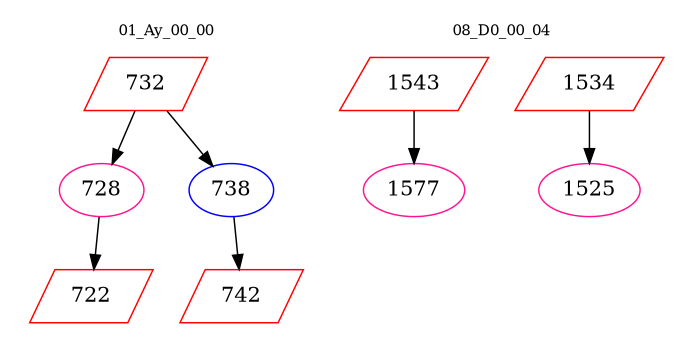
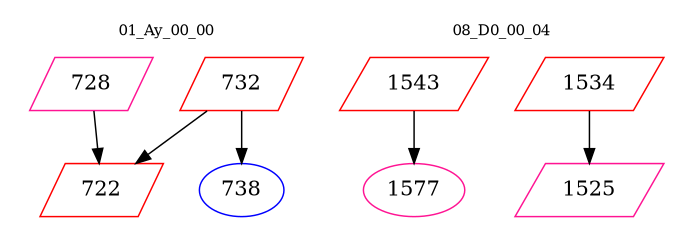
  digraph {
    node [color=red shape=parallelogram]
    edge [color=black]
    n1 [label=732]
-   n2 [color=deeppink label=728 shape=ellipse]
+   n2 [color=deeppink label=728]
    n3 [color=blue label=738 shape=ellipse]
    n4 [label=722]
-   n5 [label=742]
    n6 [label=1534]
    n7 [label=1543]
-   n8 [color=deeppink label=1525 shape=ellipse]
+   n8 [color=deeppink label=1525]
    n9 [color=deeppink label=1577 shape=ellipse]
    subgraph cluster_1 {
      color=white
      fontsize=10
      label="01_Ay_00_00"
      n1
      n2
      n3
      n4
-     n5
    }
    subgraph cluster_2 {
      color=white
      fontsize=10
      label="08_D0_00_04"
      n6
      n7
      n8
      n9
    }
-   n1 -> n2
+   n1 -> n4
    n1 -> n3
    n2 -> n4
-   n3 -> n5
    n6 -> n8
    n7 -> n9
  }
